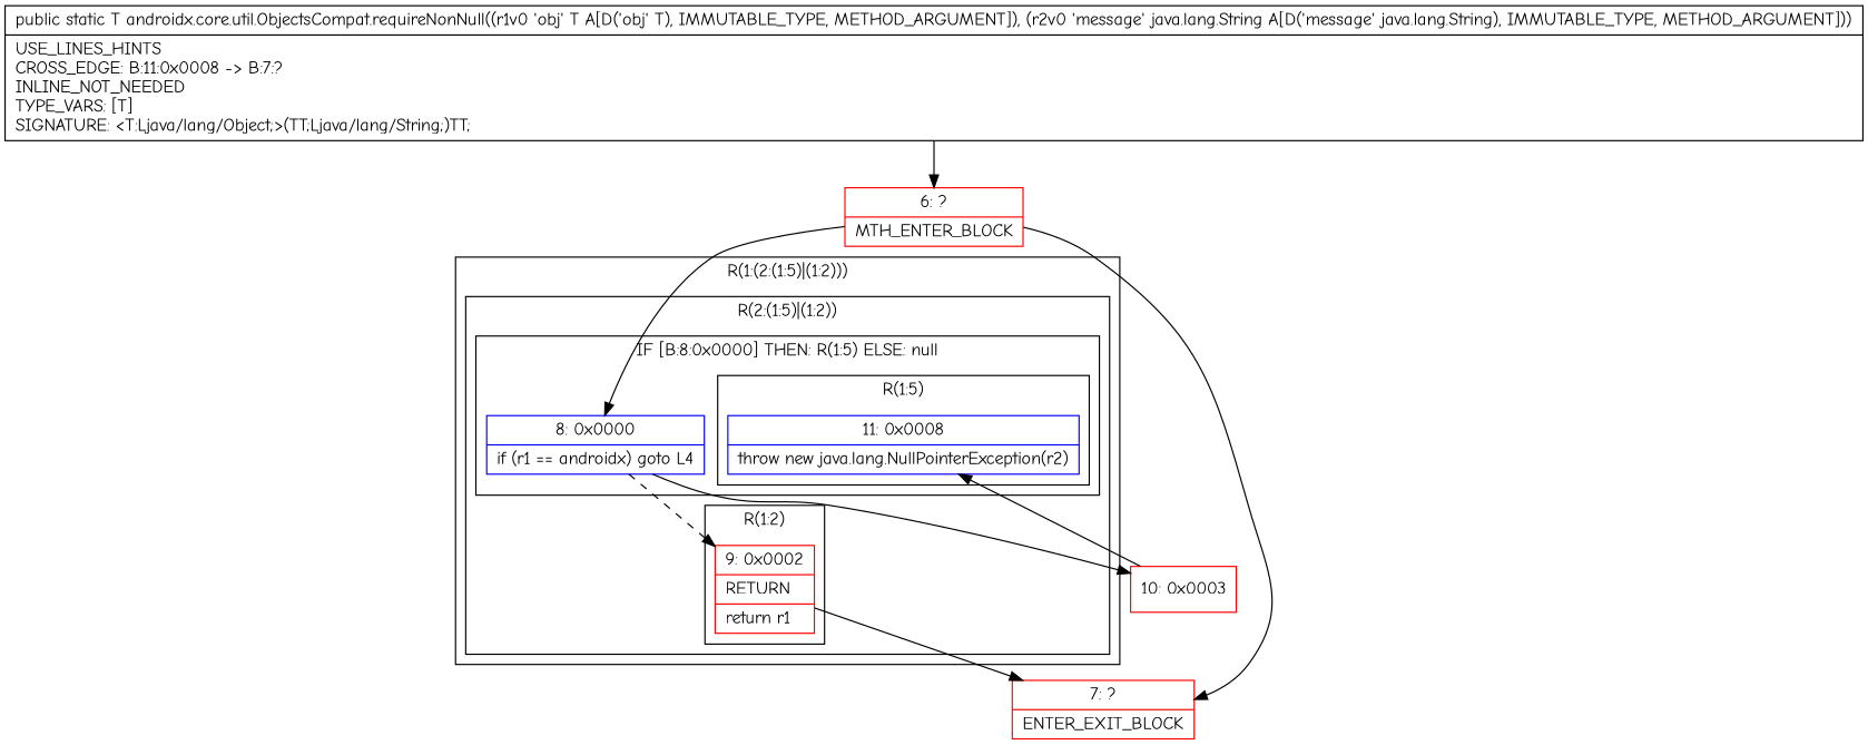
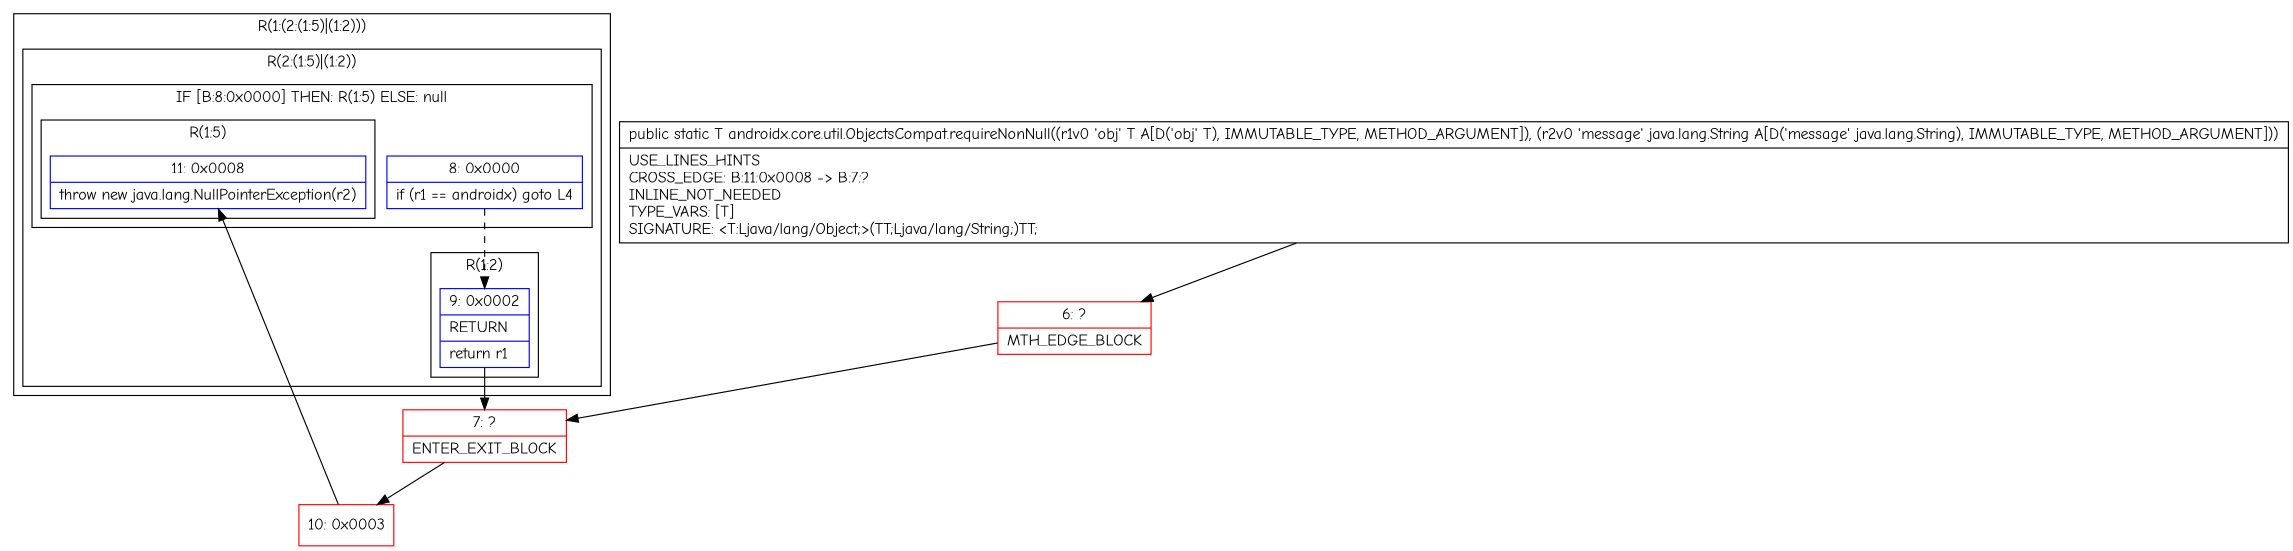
  digraph {
    fontname="Comic Neue"
    node [color=blue fontname="Comic Neue" shape=record]
    edge [fontname="Comic Neue"]
    n1 [label="{11\:\ 0x0008|throw new java.lang.NullPointerException(r2)\l}"]
    n2 [label="{8\:\ 0x0000|if (r1 == androidx) goto L4\l}"]
-   n3 [color=red label="{9\:\ 0x0002|RETURN\l|return r1\l}"]
+   n3 [label="{9\:\ 0x0002|RETURN\l|return r1\l}"]
    n4 [color=red label="{10\:\ 0x0003}"]
    n5 [color=red label="{7\:\ ?|ENTER_EXIT_BLOCK\l}"]
-   n6 [color=red label="{6\:\ ?|MTH_ENTER_BLOCK\l}"]
+   n6 [color=red label="{6\:\ ?|MTH_EDGE_BLOCK\l}"]
    n7 [label="{public static T androidx.core.util.ObjectsCompat.requireNonNull((r1v0 'obj' T A[D('obj' T), IMMUTABLE_TYPE, METHOD_ARGUMENT]), (r2v0 'message' java.lang.String A[D('message' java.lang.String), IMMUTABLE_TYPE, METHOD_ARGUMENT]))  | USE_LINES_HINTS\lCROSS_EDGE: B:11:0x0008 \-\> B:7:?\lINLINE_NOT_NEEDED\lTYPE_VARS: [T]\lSIGNATURE: \<T:Ljava\/lang\/Object;\>(TT;Ljava\/lang\/String;)TT;\l}" color=""]
    subgraph cluster_1 {
      label="R(1:(2:(1:5)|(1:2)))"
      subgraph cluster_2 {
        label="R(2:(1:5)|(1:2))"
        subgraph cluster_3 {
          label="IF [B:8:0x0000] THEN: R(1:5) ELSE: null"
          n2
          subgraph cluster_4 {
            label="R(1:5)"
            n1
          }
        }
        subgraph cluster_5 {
          label="R(1:2)"
          n3
        }
      }
    }
    n2 -> n3 [style=dashed]
-   n2 -> n4
+   n5 -> n4
    n3 -> n5
    n4 -> n1
-   n6 -> n2
    n6 -> n5
    n7 -> n6
  }
